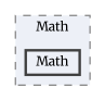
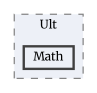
  digraph {
    compound=true
    fontname=Merriweather
    n1 [color=grey25 fillcolor="#edf0f7" fontname=Merriweather fontsize=10 height=0.2 label=Math shape=box style="filled,bold" width=0.4]
    subgraph cluster_1 {
      bgcolor="#edf0f7"
      fontsize=10
-     label=Math
+     label=Ult
      pencolor=grey50
      style="filled,dashed"
      n1
    }
  }
